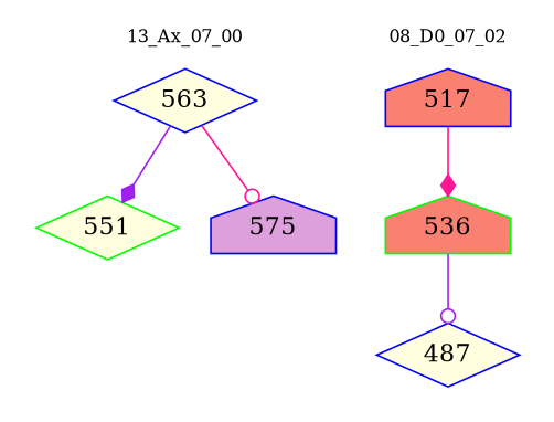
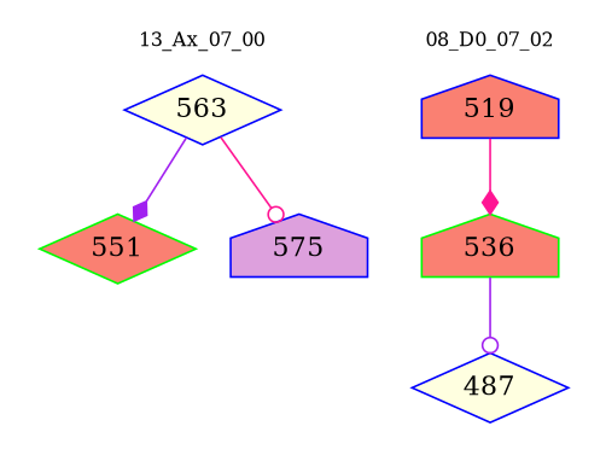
  digraph {
    node [color=blue fillcolor=salmon shape=diamond style=filled]
    edge [arrowhead=diamond color=purple]
    n1 [fillcolor=lightyellow label=563]
-   n2 [color=green fillcolor=lightyellow label=551]
+   n2 [color=green label=551]
    n3 [fillcolor=plum label=575 shape=house]
-   n4 [label=517 shape=house]
+   n4 [label=519 shape=house]
    n5 [fillcolor=lightyellow label=487]
    n6 [color=green label=536 shape=house]
    subgraph cluster_1 {
      color=white
      fontsize=10
      label="13_Ax_07_00"
      n1
      n2
      n3
    }
    subgraph cluster_2 {
      color=white
      fontsize=10
      label="08_D0_07_02"
      n4
      n5
      n6
    }
    n1 -> n2
    n1 -> n3 [arrowhead=odot color=deeppink]
    n4 -> n6 [color=deeppink]
    n6 -> n5 [arrowhead=odot]
  }
